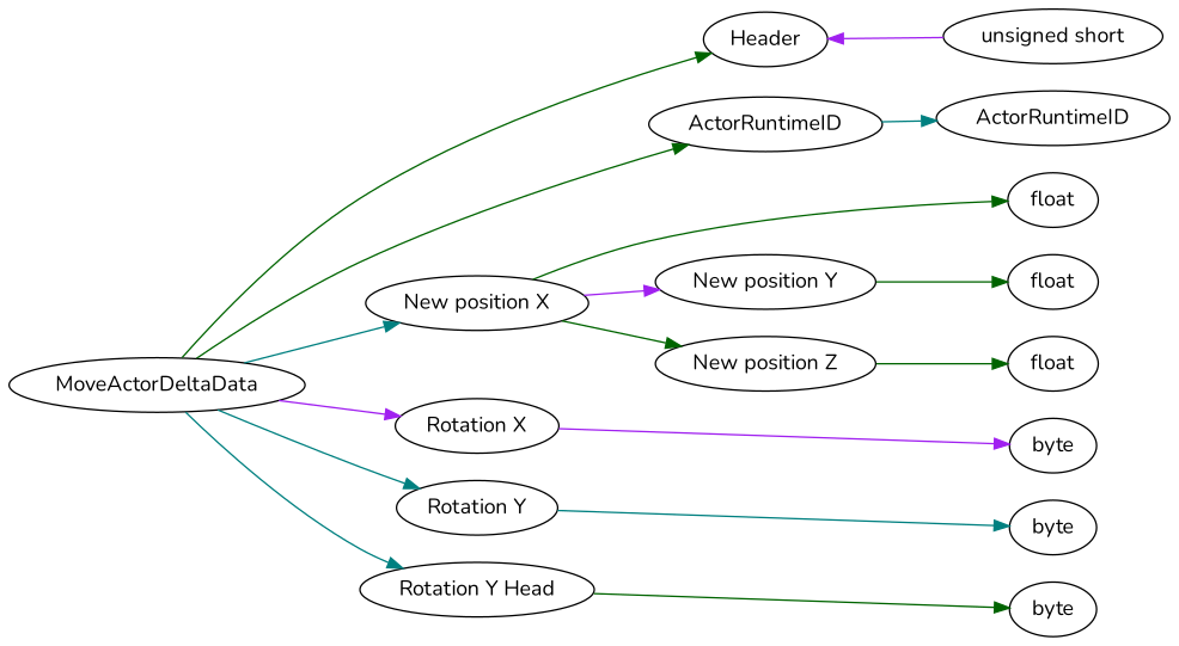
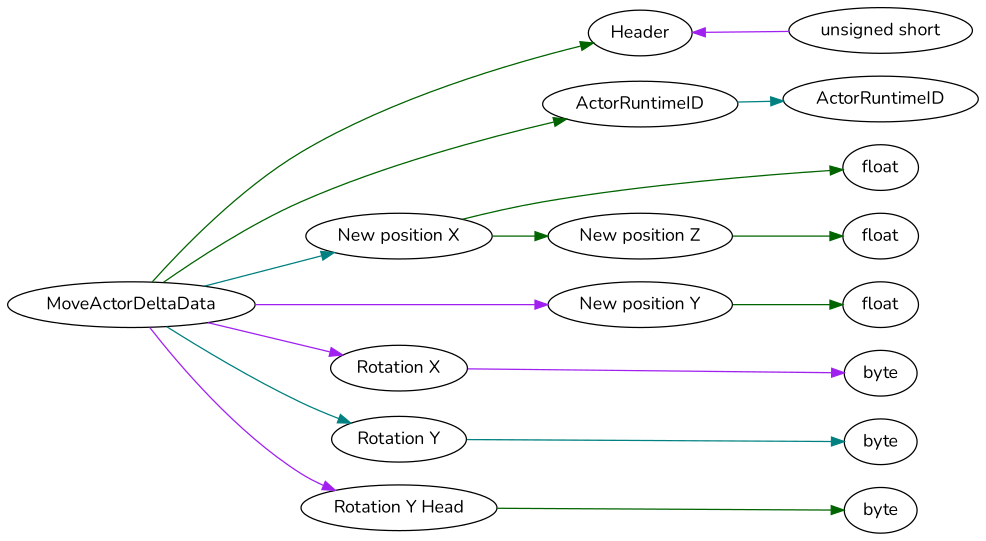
  digraph {
    fontname=Nunito
    rankdir=LR
    node [fontname=Nunito]
    edge [color=darkgreen fontname=Nunito]
    n1 [label=ActorRuntimeID]
    n2 [label="unsigned short"]
    n3 [label=float]
    n4 [label=float]
    n5 [label=float]
    n6 [label=byte]
    n7 [label=byte]
    n8 [label=byte]
    n9 [label=Header]
    n10 [label=MoveActorDeltaData]
    n11 [label=ActorRuntimeID]
    n12 [label="New position X"]
    n13 [label="New position Y"]
    n14 [label="Rotation X"]
    n15 [label="Rotation Y"]
    n16 [label="Rotation Y Head"]
    n17 [label="New position Z"]
    subgraph sub_1 {
      rank=max
      n1
      n2
      n3
      n4
      n5
      n6
      n7
      n8
    }
    n2 -> n9 [color=purple]
    n10 -> n9
    n10 -> n11
    n10 -> n12 [color=teal]
-   n12 -> n13 [color=purple]
+   n10 -> n13 [color=purple]
    n10 -> n14 [color=purple]
    n10 -> n15 [color=teal]
-   n10 -> n16 [color=teal]
+   n10 -> n16 [color=purple]
    n11 -> n1 [color=teal]
    n12 -> n3
    n12 -> n17
    n13 -> n4
    n14 -> n6 [color=purple]
    n15 -> n7 [color=teal]
    n16 -> n8
    n17 -> n5
  }
